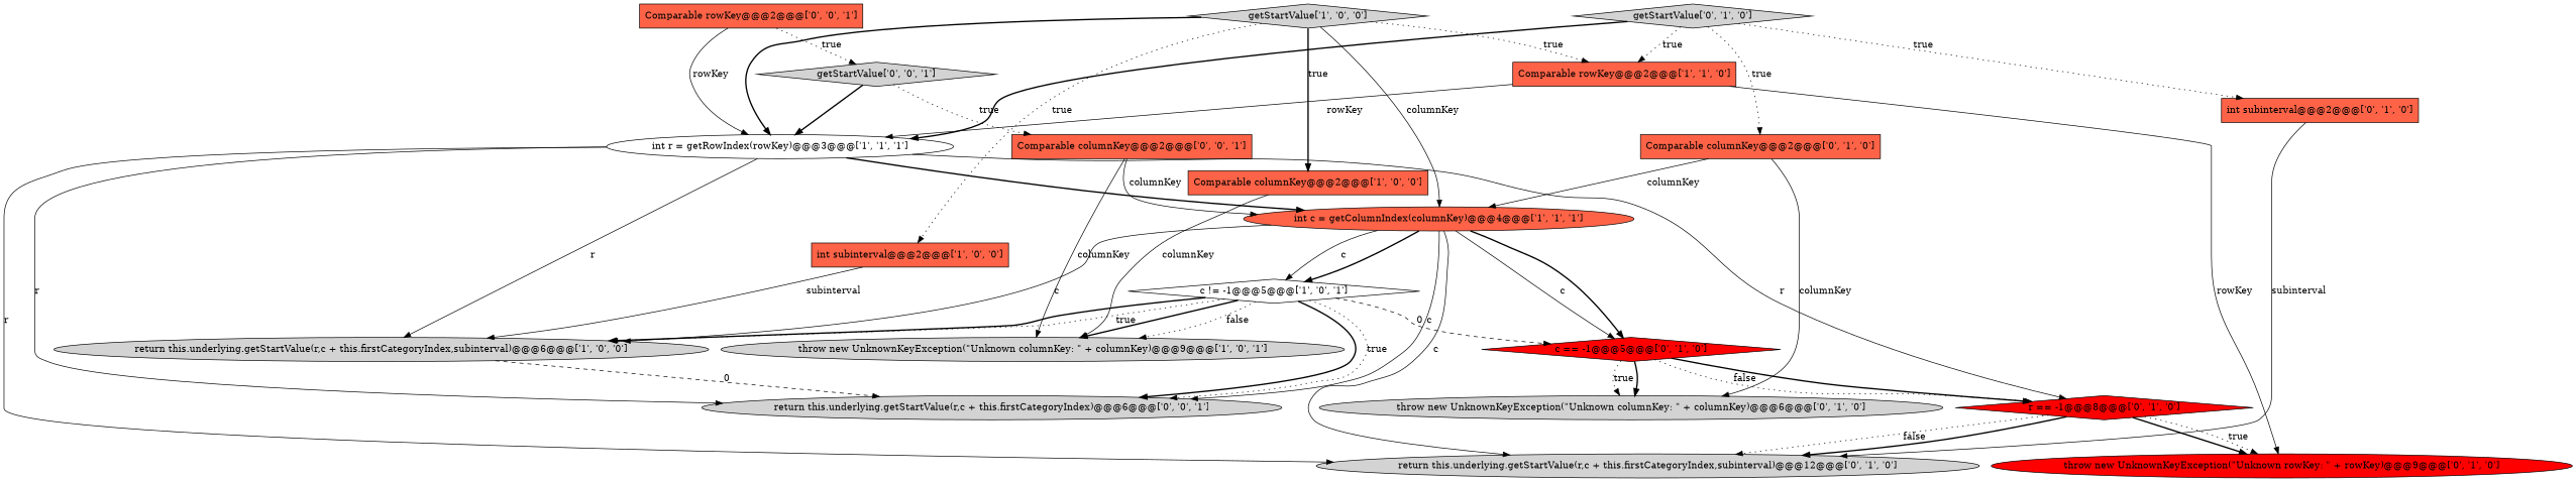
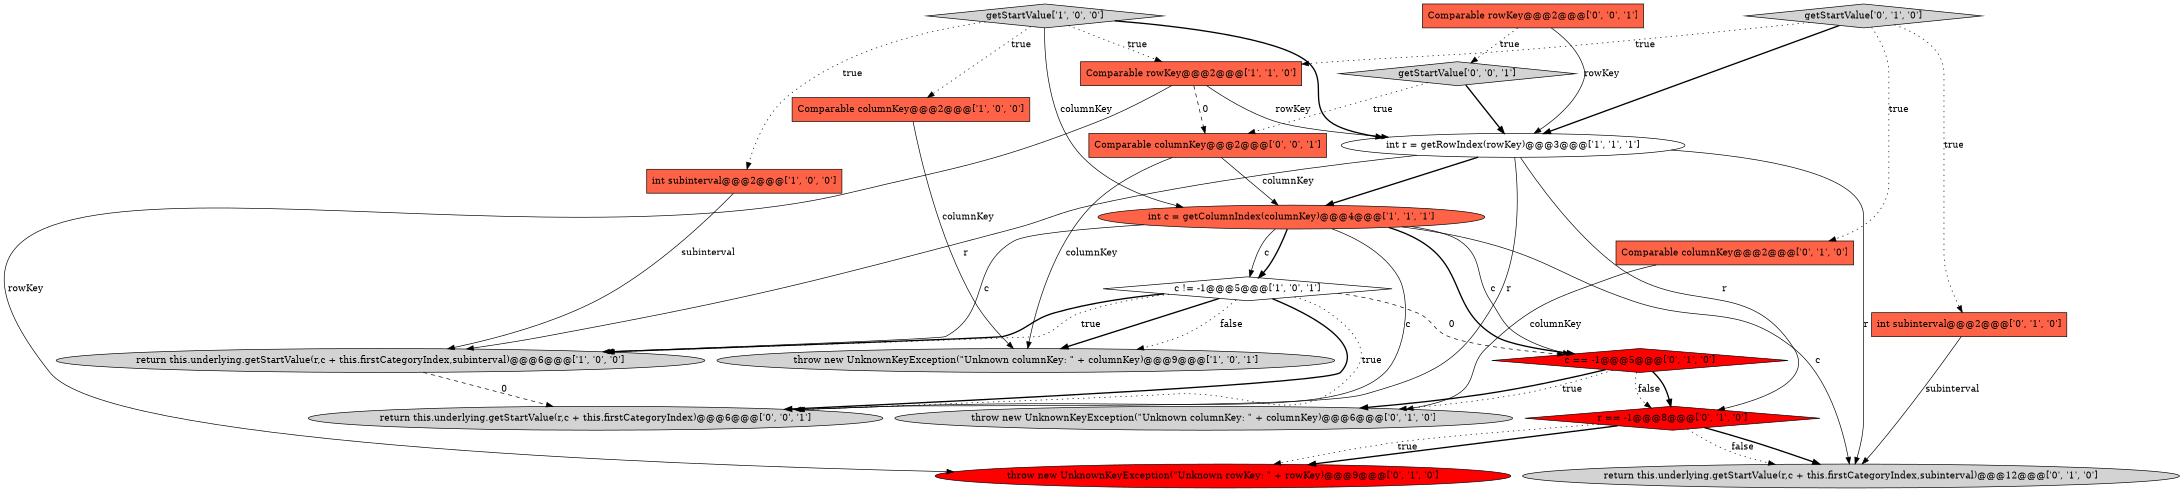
  digraph {
    node [fillcolor=tomato shape=ellipse style=filled]
    edge [style=solid]
    n1 [label="Comparable rowKey@@@2@@@['1', '1', '0']" shape=box]
    n2 [label="Comparable columnKey@@@2@@@['0', '0', '1']" shape=box]
    n3 [fillcolor=white label="int r = getRowIndex(rowKey)@@@3@@@['1', '1', '1']"]
    n4 [fillcolor=red label="throw new UnknownKeyException(\"Unknown rowKey: \" + rowKey)@@@9@@@['0', '1', '0']"]
    n5 [label="int c = getColumnIndex(columnKey)@@@4@@@['1', '1', '1']"]
    n6 [fillcolor=lightgray label="throw new UnknownKeyException(\"Unknown columnKey: \" + columnKey)@@@9@@@['1', '0', '1']"]
    n7 [fillcolor=lightgray label="return this.underlying.getStartValue(r,c + this.firstCategoryIndex,subinterval)@@@12@@@['0', '1', '0']"]
    n8 [fillcolor=lightgray label="return this.underlying.getStartValue(r,c + this.firstCategoryIndex,subinterval)@@@6@@@['1', '0', '0']"]
    n9 [fillcolor=lightgray label="return this.underlying.getStartValue(r,c + this.firstCategoryIndex)@@@6@@@['0', '0', '1']"]
    n10 [fillcolor=red label="r == -1@@@8@@@['0', '1', '0']" shape=diamond]
    n11 [fillcolor=lightgray label="getStartValue['0', '0', '1']" shape=diamond]
    n12 [label="Comparable rowKey@@@2@@@['0', '0', '1']" shape=box]
    n13 [label="int subinterval@@@2@@@['1', '0', '0']" shape=box]
    n14 [fillcolor=red label="c == -1@@@5@@@['0', '1', '0']" shape=diamond]
    n15 [fillcolor=white label="c != -1@@@5@@@['1', '0', '1']" shape=diamond]
    n16 [label="Comparable columnKey@@@2@@@['1', '0', '0']" shape=box]
    n17 [label="Comparable columnKey@@@2@@@['0', '1', '0']" shape=box]
    n18 [fillcolor=lightgray label="throw new UnknownKeyException(\"Unknown columnKey: \" + columnKey)@@@6@@@['0', '1', '0']"]
    n19 [fillcolor=lightgray label="getStartValue['1', '0', '0']" shape=diamond]
    n20 [fillcolor=lightgray label="getStartValue['0', '1', '0']" shape=diamond]
    n21 [label="int subinterval@@@2@@@['0', '1', '0']" shape=box]
+   n1 -> n2 [label=0 style=dashed]
    n1 -> n3 [label=rowKey]
    n1 -> n4 [label=rowKey]
    n2 -> n5 [label=columnKey]
    n2 -> n6 [label=columnKey]
    n3 -> n5 [style=bold]
    n3 -> n7 [label=r]
    n3 -> n8 [label=r]
    n3 -> n9 [label=r]
    n3 -> n10 [label=r]
    n5 -> n7 [label=c]
    n5 -> n8 [label=c]
    n5 -> n9 [label=c]
    n5 -> n14 [label=c]
    n5 -> n14 [style=bold]
    n5 -> n15 [label=c]
    n5 -> n15 [style=bold]
    n8 -> n9 [label=0 style=dashed]
    n10 -> n4 [style=bold]
    n10 -> n4 [label=true style=dotted]
    n10 -> n7 [label=false style=dotted]
    n10 -> n7 [style=bold]
    n11 -> n2 [label=true style=dotted]
    n11 -> n3 [style=bold]
    n12 -> n3 [label=rowKey]
    n12 -> n11 [label=true style=dotted]
    n13 -> n8 [label=subinterval]
    n14 -> n10 [style=bold]
    n14 -> n10 [label=false style=dotted]
    n14 -> n18 [style=bold]
    n14 -> n18 [label=true style=dotted]
    n15 -> n6 [label=false style=dotted]
    n15 -> n6 [style=bold]
    n15 -> n8 [style=bold]
    n15 -> n8 [label=true style=dotted]
    n15 -> n9 [style=bold]
    n15 -> n9 [label=true style=dotted]
    n15 -> n14 [label=0 style=dashed]
    n16 -> n6 [label=columnKey]
-   n17 -> n5 [label=columnKey]
    n17 -> n18 [label=columnKey]
    n19 -> n1 [label=true style=dotted]
    n19 -> n3 [style=bold]
    n19 -> n5 [label=columnKey]
    n19 -> n13 [label=true style=dotted]
-   n19 -> n16 [label=true style=bold]
+   n19 -> n16 [label=true style=dotted]
    n20 -> n1 [label=true style=dotted]
    n20 -> n3 [style=bold]
    n20 -> n17 [label=true style=dotted]
    n20 -> n21 [label=true style=dotted]
    n21 -> n7 [label=subinterval]
  }
